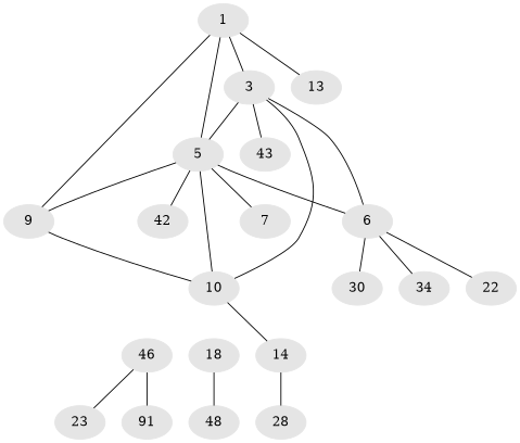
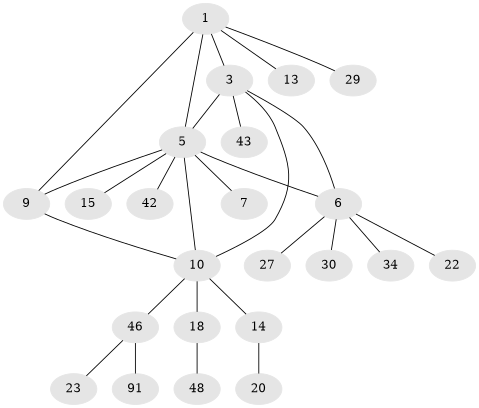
  graph {
    node [color=gray90 style=filled]
    1 [super="+2"]
    3 [super="+31+38+4+44+14"]
    5 [super="+8+17"]
    9 [super="+35"]
    13 [super="+36"]
+   29
    6 [super="+26+11+40+32"]
    10 [super="+25+33"]
    43
    7 [super="+12"]
+   15
    42
    22
+   27 [super="+49"]
    30
    34
    n17 [label=46]
    18
    n19 [label=14 super="+21"]
    23
    n21 [label=91]
    48
-   28
+   28 [label=20]
    1 -- 3
    1 -- 5 [weight=2]
    1 -- 9
    1 -- 13
+   1 -- 29
    3 -- 5 [weight=2]
    3 -- 6 [weight=2]
    3 -- 10
    3 -- 43
    5 -- 9
    5 -- 6
    5 -- 10 [weight=2]
    5 -- 7
+   5 -- 15
    5 -- 42
    9 -- 10
    6 -- 22
+   6 -- 27
    6 -- 30
    6 -- 34
+   10 -- n17
+   10 -- 18
    10 -- n19
    n17 -- 23
    n17 -- n21
    18 -- 48
    n19 -- 28
  }
